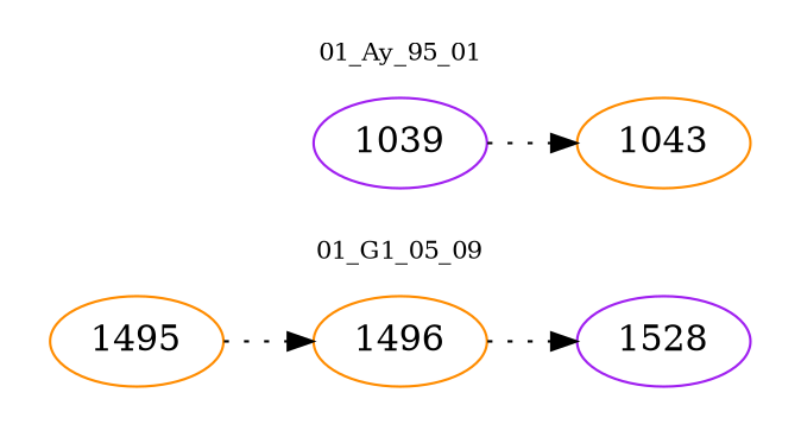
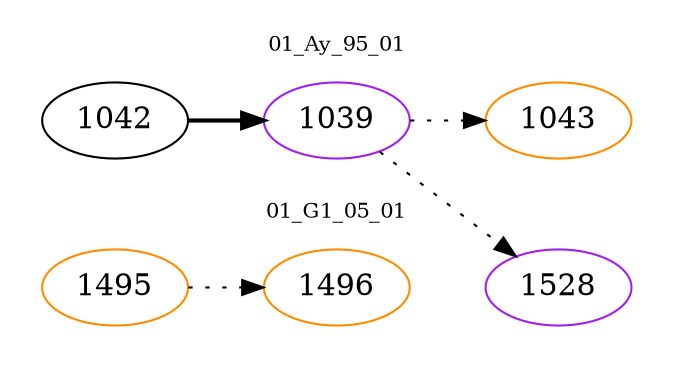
  digraph {
    rankdir=LR
    node [color=darkorange]
    edge [color=black style=dotted]
+   n1 [color=black label=1042]
    n2 [color=purple label=1039]
    n3 [label=1043]
    n4 [label=1495]
    n5 [label=1496]
    n6 [color=purple label=1528]
    subgraph cluster_1 {
      color=white
      fontsize=10
      label="01_Ay_95_01"
+     n1
      n2
      n3
    }
    subgraph cluster_2 {
      color=white
      fontsize=10
-     label="01_G1_05_09"
+     label="01_G1_05_01"
      n4
      n5
      n6
    }
+   n1 -> n2 [style=bold]
    n2 -> n3
    n4 -> n5
-   n5 -> n6
+   n2 -> n6
  }
